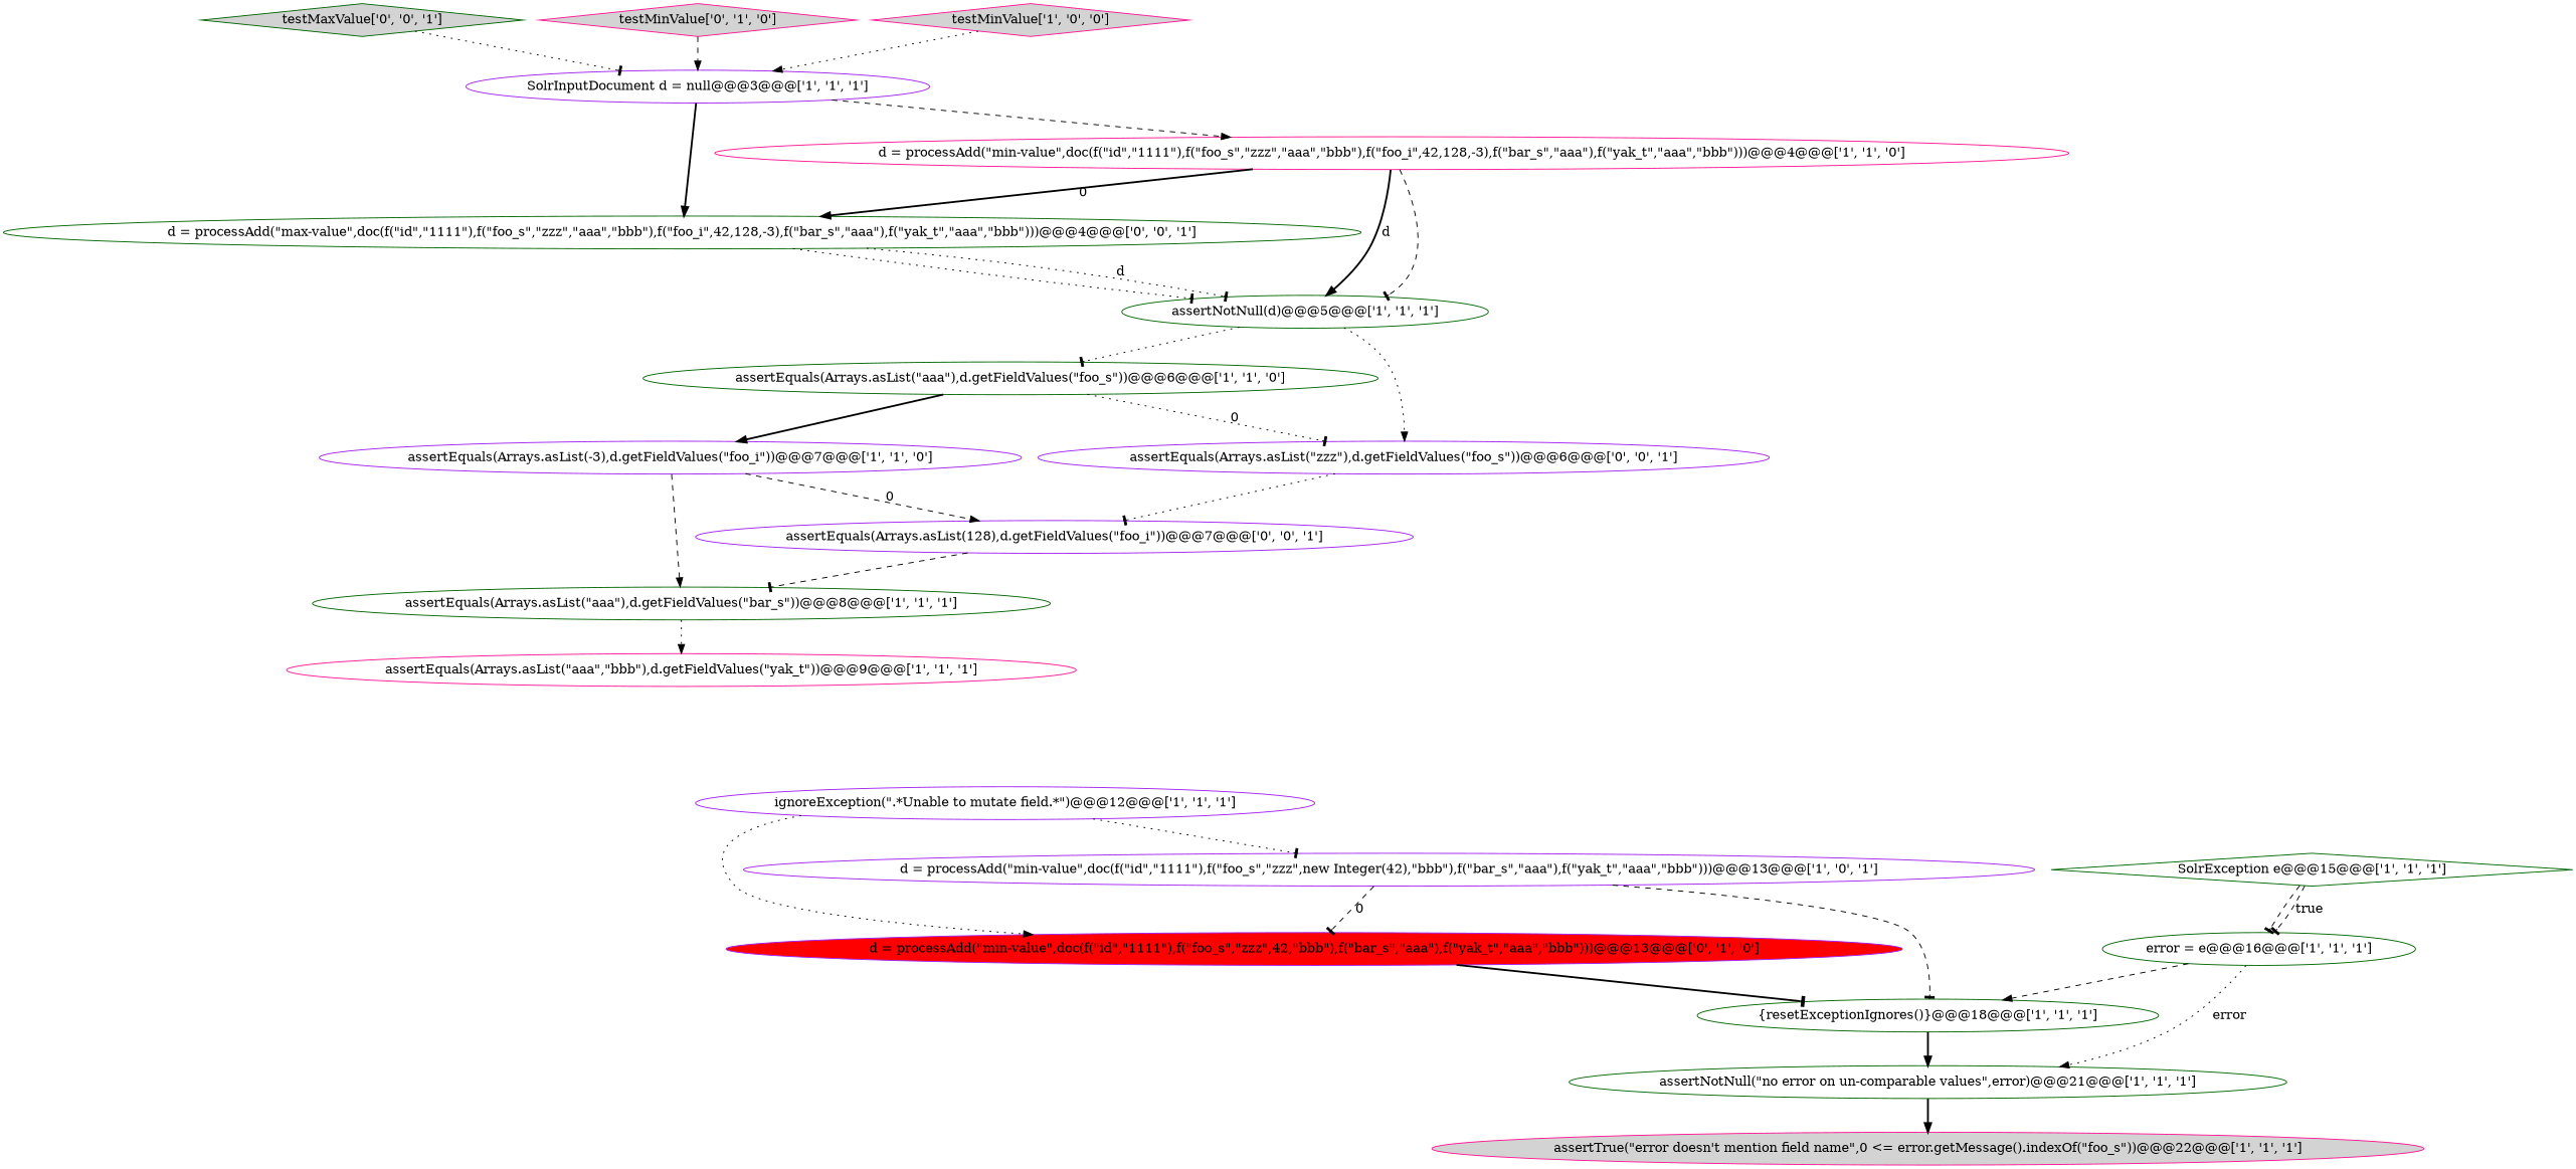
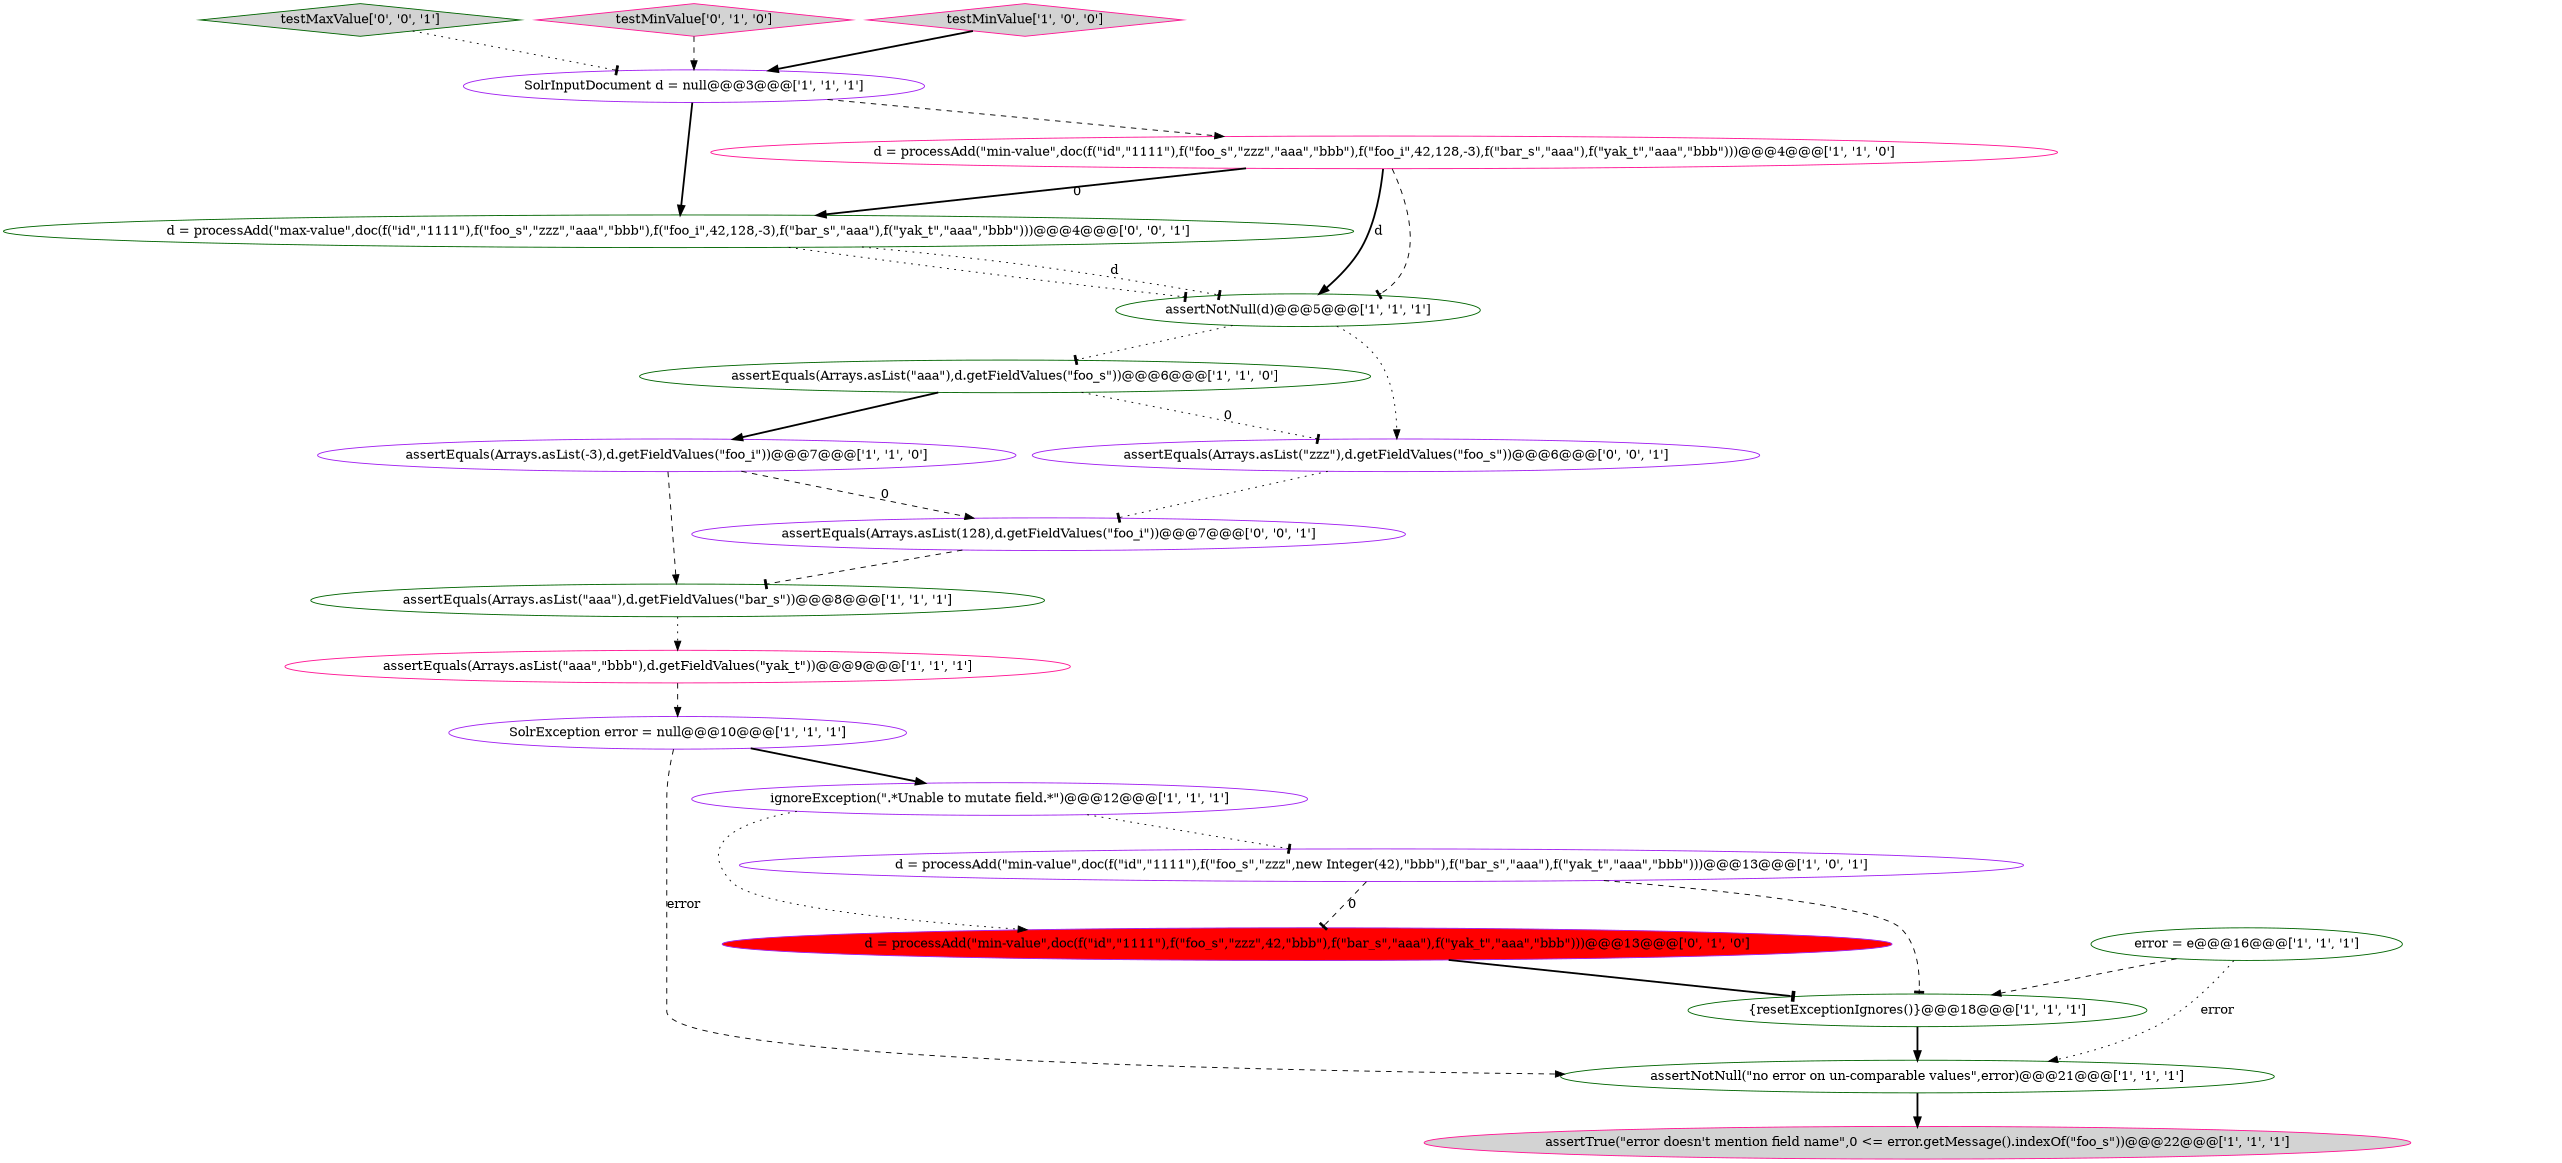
  digraph {
    node [color=darkgreen fillcolor=white shape=ellipse style=filled]
    edge [arrowhead=normal style=dashed]
    n1 [label="d = processAdd(\"max-value\",doc(f(\"id\",\"1111\"),f(\"foo_s\",\"zzz\",\"aaa\",\"bbb\"),f(\"foo_i\",42,128,-3),f(\"bar_s\",\"aaa\"),f(\"yak_t\",\"aaa\",\"bbb\")))@@@4@@@['0', '0', '1']"]
    n2 [label="assertNotNull(d)@@@5@@@['1', '1', '1']"]
    n3 [color=purple label="assertEquals(Arrays.asList(\"zzz\"),d.getFieldValues(\"foo_s\"))@@@6@@@['0', '0', '1']"]
    n4 [label="assertEquals(Arrays.asList(\"aaa\"),d.getFieldValues(\"foo_s\"))@@@6@@@['1', '1', '0']"]
    n5 [color=purple label="assertEquals(Arrays.asList(-3),d.getFieldValues(\"foo_i\"))@@@7@@@['1', '1', '0']"]
    n6 [label="assertEquals(Arrays.asList(\"aaa\"),d.getFieldValues(\"bar_s\"))@@@8@@@['1', '1', '1']"]
    n7 [color=purple label="assertEquals(Arrays.asList(128),d.getFieldValues(\"foo_i\"))@@@7@@@['0', '0', '1']"]
    n8 [color=deeppink label="assertEquals(Arrays.asList(\"aaa\",\"bbb\"),d.getFieldValues(\"yak_t\"))@@@9@@@['1', '1', '1']"]
    n9 [color=deeppink label="d = processAdd(\"min-value\",doc(f(\"id\",\"1111\"),f(\"foo_s\",\"zzz\",\"aaa\",\"bbb\"),f(\"foo_i\",42,128,-3),f(\"bar_s\",\"aaa\"),f(\"yak_t\",\"aaa\",\"bbb\")))@@@4@@@['1', '1', '0']"]
+   n10 [color=purple label="SolrException error = null@@@10@@@['1', '1', '1']"]
    n11 [color=purple label="d = processAdd(\"min-value\",doc(f(\"id\",\"1111\"),f(\"foo_s\",\"zzz\",new Integer(42),\"bbb\"),f(\"bar_s\",\"aaa\"),f(\"yak_t\",\"aaa\",\"bbb\")))@@@13@@@['1', '0', '1']"]
    n12 [label="{resetExceptionIgnores()}@@@18@@@['1', '1', '1']"]
    n13 [color=purple fillcolor=red label="d = processAdd(\"min-value\",doc(f(\"id\",\"1111\"),f(\"foo_s\",\"zzz\",42,\"bbb\"),f(\"bar_s\",\"aaa\"),f(\"yak_t\",\"aaa\",\"bbb\")))@@@13@@@['0', '1', '0']"]
    n14 [label="assertNotNull(\"no error on un-comparable values\",error)@@@21@@@['1', '1', '1']"]
    n15 [fillcolor=lightgray label="testMaxValue['0', '0', '1']" shape=diamond]
    n16 [color=purple label="SolrInputDocument d = null@@@3@@@['1', '1', '1']"]
    n17 [color=deeppink fillcolor=lightgray label="testMinValue['0', '1', '0']" shape=diamond]
    n18 [color=purple label="ignoreException(\".*Unable to mutate field.*\")@@@12@@@['1', '1', '1']"]
-   n19 [label="SolrException e@@@15@@@['1', '1', '1']" shape=diamond]
    n20 [label="error = e@@@16@@@['1', '1', '1']"]
    n21 [color=deeppink fillcolor=lightgray label="testMinValue['1', '0', '0']" shape=diamond]
    n22 [color=deeppink fillcolor=lightgray label="assertTrue(\"error doesn't mention field name\",0 <= error.getMessage().indexOf(\"foo_s\"))@@@22@@@['1', '1', '1']"]
    n1 -> n2 [arrowhead=tee label=d style=dotted]
    n1 -> n2 [arrowhead=tee style=dotted]
    n2 -> n3 [style=dotted]
    n2 -> n4 [arrowhead=tee style=dotted]
    n3 -> n7 [arrowhead=tee style=dotted]
    n4 -> n3 [arrowhead=tee label=0 style=dotted]
    n4 -> n5 [style=bold]
    n5 -> n6
    n5 -> n7 [label=0]
    n6 -> n8 [style=dotted]
    n7 -> n6 [arrowhead=tee]
+   n8 -> n10
    n9 -> n1 [label=0 style=bold]
    n9 -> n2 [arrowhead=tee]
    n9 -> n2 [label=d style=bold]
+   n10 -> n14 [label=error]
+   n10 -> n18 [style=bold]
    n11 -> n12 [arrowhead=tee]
    n11 -> n13 [arrowhead=tee label=0]
    n12 -> n14 [style=bold]
    n13 -> n12 [arrowhead=tee style=bold]
    n14 -> n22 [style=bold]
    n15 -> n16 [arrowhead=tee style=dotted]
    n16 -> n1 [style=bold]
    n16 -> n9
    n17 -> n16
    n18 -> n11 [arrowhead=tee style=dotted]
    n18 -> n13 [style=dotted]
-   n19 -> n20 [arrowhead=tee]
-   n19 -> n20 [arrowhead=tee label=true]
    n20 -> n12
    n20 -> n14 [label=error style=dotted]
-   n21 -> n16 [style=dotted]
+   n21 -> n16 [style=bold]
  }
